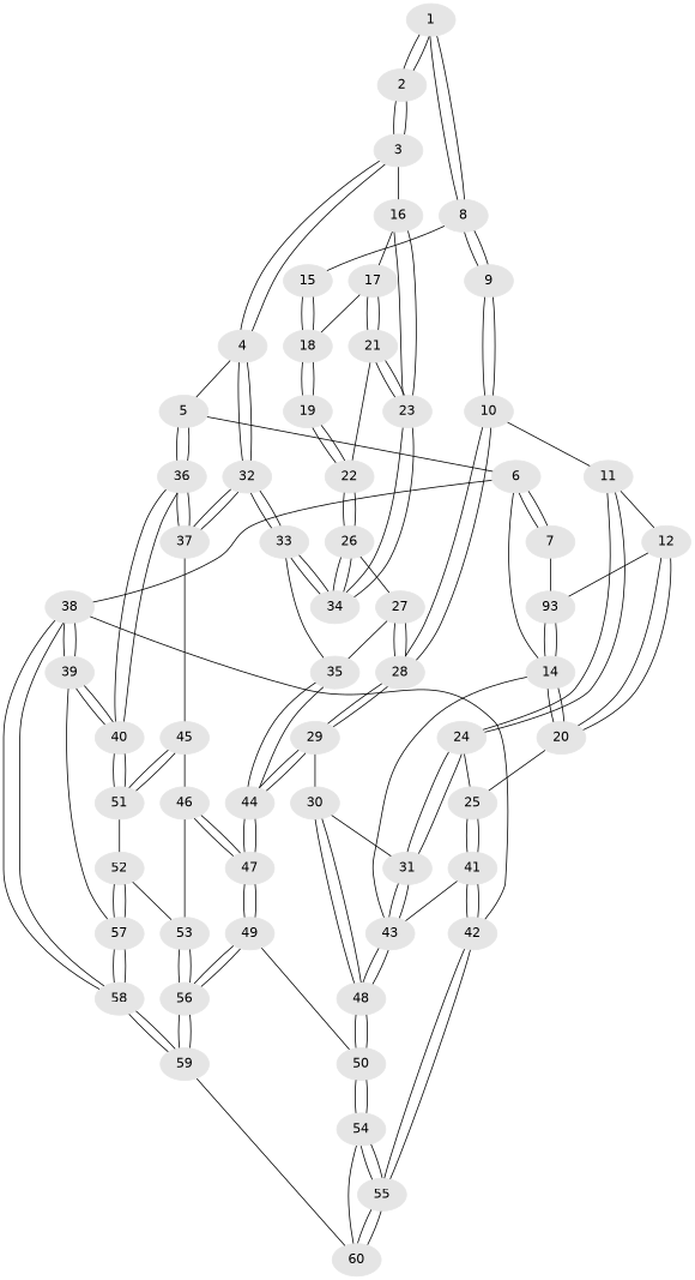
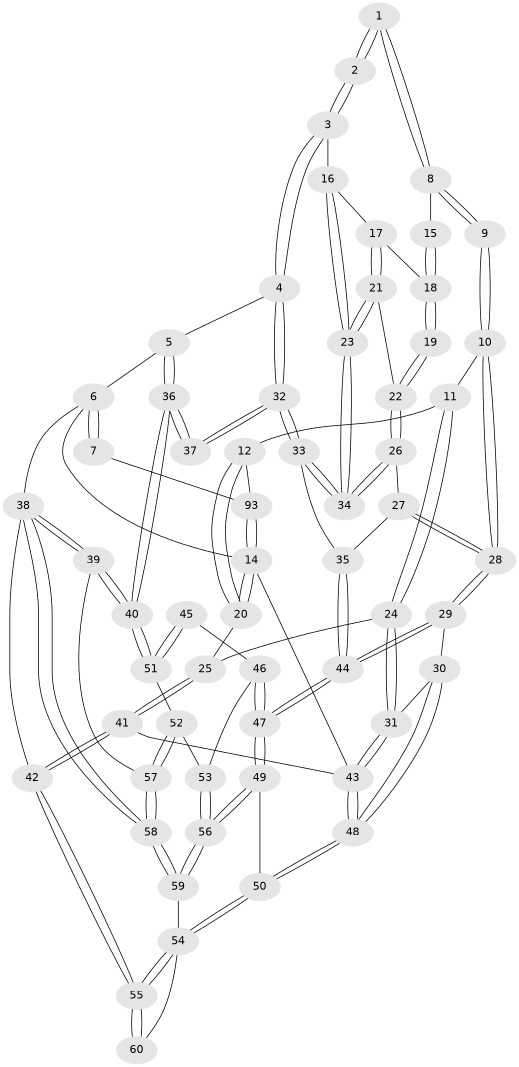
  graph {
    fontname="DejaVu Sans"
    node [color=gray90 fontname="DejaVu Sans" style=filled]
    edge [fontname="DejaVu Sans"]
    1
    2
    8
    3
    9
    15
    4
    16
    5
    32
    17
    23
    6
    36
    33
    37
    7
    14
    38
    40
    n21 [label=93]
    20
    43
    42
    39
    58
    10
    18
    11
    28
    19
    22
    12
    24
    29
    25
    31
    55
    21
    34
    26
    41
    27
    35
    44
    30
    48
    47
    50
    45
    51
    46
    57
    59
    52
    60
    49
    53
    56
    54
    1 -- 2
    1 -- 2
    1 -- 8
    1 -- 8
    2 -- 3
    2 -- 3
    8 -- 9
    8 -- 9
    8 -- 15
    3 -- 4
    3 -- 4
    3 -- 16
    9 -- 10
    9 -- 10
    15 -- 18
    15 -- 18
    4 -- 5
    4 -- 32
    4 -- 32
    16 -- 17
    16 -- 23
    16 -- 23
    5 -- 6
    5 -- 36
    5 -- 36
    32 -- 33
    32 -- 33
    32 -- 37
    32 -- 37
    17 -- 18
    17 -- 21
    17 -- 21
    23 -- 34
    23 -- 34
    6 -- 7
    6 -- 7
    6 -- 14
    6 -- 38
    36 -- 37
    36 -- 37
    36 -- 40
    36 -- 40
    33 -- 34
    33 -- 34
    33 -- 35
-   37 -- 45
    7 -- n21
    14 -- 20
    14 -- 20
    14 -- 43
    38 -- 42
    38 -- 39
    38 -- 39
    38 -- 58
    38 -- 58
    40 -- 51
    40 -- 51
    n21 -- 14
    n21 -- 14
    20 -- 25
    43 -- 48
    43 -- 48
    42 -- 55
    42 -- 55
    39 -- 40
    39 -- 40
    39 -- 57
    58 -- 59
    58 -- 59
    10 -- 11
    10 -- 28
    10 -- 28
    18 -- 19
    18 -- 19
    11 -- 12
    11 -- 24
    11 -- 24
    28 -- 29
    28 -- 29
    19 -- 22
    19 -- 22
    22 -- 26
    22 -- 26
    12 -- n21
    12 -- 20
    12 -- 20
    24 -- 25
    24 -- 31
    24 -- 31
    29 -- 44
    29 -- 44
    29 -- 30
    25 -- 41
    25 -- 41
    31 -- 43
    31 -- 43
    55 -- 60
    55 -- 60
    21 -- 23
    21 -- 23
    21 -- 22
    26 -- 34
    26 -- 34
    26 -- 27
    41 -- 43
    41 -- 42
    41 -- 42
    27 -- 28
    27 -- 28
    27 -- 35
    35 -- 44
    35 -- 44
    44 -- 47
    44 -- 47
    30 -- 31
    30 -- 48
    30 -- 48
    48 -- 50
    48 -- 50
    47 -- 49
    47 -- 49
    50 -- 54
    50 -- 54
    45 -- 51
    45 -- 51
    45 -- 46
    51 -- 52
    46 -- 47
    46 -- 47
    46 -- 53
    57 -- 58
    57 -- 58
-   59 -- 60
+   59 -- 54
    52 -- 57
    52 -- 57
    52 -- 53
    49 -- 50
    49 -- 56
    49 -- 56
    53 -- 56
    53 -- 56
    56 -- 59
    56 -- 59
    54 -- 55
    54 -- 55
    54 -- 60
  }
